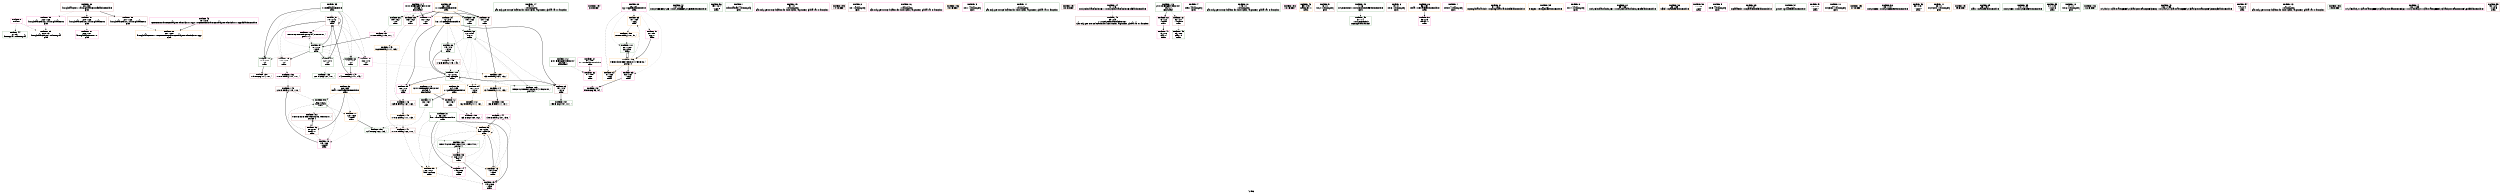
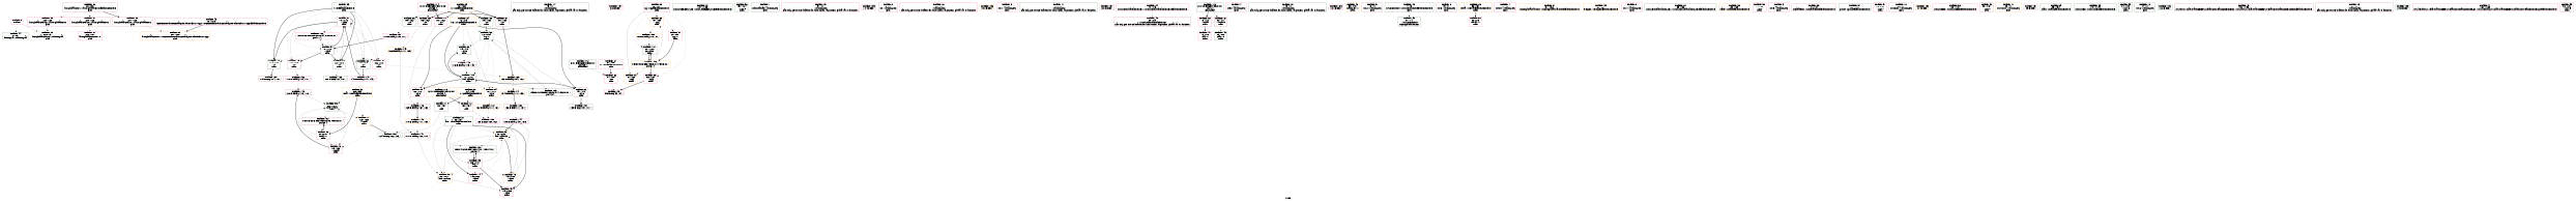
  digraph {
    label=SVFG
    node [color=deeppink shape=record]
    edge [arrowhead=diamond style=dashed]
    n1 [label="{NodeID: 0\nNullPtr}"]
    n2 [color=darkgreen label="{NodeID: 44\n2\<--3\ndummyVal\<--dummyVal\n}"]
    n3 [color=darkorange label="{NodeID: 89\n222\<--3\nllvm.global_ctors_2\<--dummyVal\nGlob }" style=dotted]
    n4 [color=brown label="{NodeID: 97\n70\<--142\ni\<--dec\nmain\n}"]
    n5 [color=darkgreen label="{NodeID: 78\n114\<--70\n\<--i\nmain\n}"]
    n6 [color=brown label="{NodeID: 79\n117\<--70\n\<--i\nmain\n}"]
    n7 [color=darkgreen label="{NodeID: 80\n127\<--70\n\<--i\nmain\n}"]
    n8 [label="{NodeID: 81\n132\<--70\n\<--i\nmain\n}"]
    n9 [color=darkgreen label="{NodeID: 82\n141\<--70\n\<--i\nmain\n}"]
    n10 [label="{NodeID: 162\nMR_18V_2 = PHI(MR_18V_4, MR_18V_1, )\npts\{71 \}\n}"]
    n11 [color=brown label="{NodeID: 158\n115 = cmp(114, 107, )\n}"]
    n12 [label="{NodeID: 152\n118 = Binary(111, 117, )\n}"]
    n13 [color=darkgreen label="{NodeID: 153\n128 = cmp(127, 107, )\n}"]
    n14 [color=darkorange label="{NodeID: 139\n133 = Binary(131, 132, )\n}"]
    n15 [label="{NodeID: 140\n142 = Binary(141, 143, )\n}"]
    n16 [color=darkgreen label="{NodeID: 94\n70\<--110\ni\<--sub\nmain\n}"]
    n17 [color=brown label="{NodeID: 148\n120 = Binary(119, 118, )\n}"]
    n18 [color=darkorange label="{NodeID: 141\n134 = Binary(111, 133, )\n}"]
    n19 [color=darkgreen label="{NodeID: 14\n75\<--1\n\<--dummyObj\nCan only get source location for instruction, argument, global var or function.}"]
    n20 [label="{NodeID: 194\n38 = PHI()\n}"]
    n21 [label="{NodeID: 28\n60\<--61\nqq\<--qq_field_insensitive\nmain\n}"]
    n22 [label="{NodeID: 63\n93\<--60\n\<--qq\nmain\n}"]
    n23 [color=darkorange label="{NodeID: 64\n97\<--60\n\<--qq\nmain\n}"]
    n24 [color=darkorange label="{NodeID: 65\n187\<--60\n\<--qq\nmain\n}"]
    n25 [label="{NodeID: 91\n60\<--91\nqq\<--\nmain\n}"]
    n26 [color=darkgreen label="{NodeID: 101\n60\<--188\nqq\<--inc\nmain\n}"]
    n27 [label="{NodeID: 157\n95 = cmp(93, 94, )\n}"]
    n28 [color=darkorange label="{NodeID: 150\n188 = Binary(187, 91, )\n}"]
    n29 [color=darkorange label="{NodeID: 159\nMR_8V_3 = PHI(MR_8V_4, MR_8V_2, )\npts\{61 \}\n}"]
    n30 [color=darkgreen label="{NodeID: 42\n184\<--185\n_ZNSolsEPFRSoS_E\<--_ZNSolsEPFRSoS_E_field_insensitive\n}"]
    n31 [color=brown label="{NodeID: 138\n136 = PHI(111, 134, )\n}"]
    n32 [label="{NodeID: 144\n138 = Binary(137, 136, )\n}"]
    n33 [color=darkgreen label="{NodeID: 56\n150\<--24\n\<--.str.6\nmain\n}"]
    n34 [label="{NodeID: 70\n167\<--62\n\<--n\nmain\n}"]
    n35 [color=brown label="{NodeID: 146\n169 = Binary(167, 168, )\n}"]
    n36 [color=darkorange label="{NodeID: 149\n170 = Binary(111, 169, )\n}"]
    n37 [color=brown label="{NodeID: 147\n171 = Binary(166, 170, )\n}"]
    n38 [color=darkorange label="{NodeID: 84\n161\<--72\n\<--i16\nmain\n}"]
    n39 [color=darkorange label="{NodeID: 142\n162 = Binary(111, 161, )\n}"]
    n40 [label="{NodeID: 155\n163 = cmp(160, 162, )\n}"]
    n41 [color=darkgreen label="{NodeID: 1\n7\<--1\n__dso_handle\<--dummyObj\nGlob }"]
    n42 [color=darkgreen label="{NodeID: 98\n72\<--154\ni16\<--\nmain\n}"]
    n43 [color=brown label="{NodeID: 83\n157\<--72\n\<--i16\nmain\n}"]
    n44 [label="{NodeID: 85\n168\<--72\n\<--i16\nmain\n}"]
    n45 [color=darkgreen label="{NodeID: 86\n175\<--72\n\<--i16\nmain\n}"]
    n46 [color=darkgreen label="{NodeID: 100\n72\<--176\ni16\<--dec29\nmain\n}"]
    n47 [color=darkgreen label="{NodeID: 163\nMR_20V_2 = PHI(MR_20V_4, MR_20V_1, )\npts\{73 \}\n}"]
    n48 [color=darkgreen label="{NodeID: 154\n158 = cmp(157, 107, )\n}"]
    n49 [color=brown label="{NodeID: 145\n176 = Binary(175, 143, )\n}"]
    n50 [label="{NodeID: 15\n91\<--1\n\<--dummyObj\nCan only get source location for instruction, argument, global var or function.}"]
    n51 [color=brown label="{NodeID: 195\n147 = PHI()\n}"]
    n52 [color=darkorange label="{NodeID: 29\n62\<--63\nn\<--n_field_insensitive\nmain\n}"]
    n53 [color=darkgreen label="{NodeID: 66\n109\<--62\n\<--n\nmain\n}"]
    n54 [color=brown label="{NodeID: 67\n131\<--62\n\<--n\nmain\n}"]
    n55 [color=darkgreen label="{NodeID: 68\n154\<--62\n\<--n\nmain\n}"]
    n56 [color=brown label="{NodeID: 69\n165\<--62\n\<--n\nmain\n}"]
    n57 [label="{NodeID: 151\n110 = Binary(109, 111, )\n}"]
    n58 [color=darkorange label="{NodeID: 143\n166 = Binary(111, 165, )\n}"]
    n59 [label="{NodeID: 43\n28\<--216\n_GLOBAL__sub_I_Gennady.Korotkevich_1_1.cpp\<--_GLOBAL__sub_I_Gennady.Korotkevich_1_1.cpp_field_insensitive\n}"]
    n60 [color=darkorange label="{NodeID: 88\n221\<--28\nllvm.global_ctors_1\<--_GLOBAL__sub_I_Gennady.Korotkevich_1_1.cpp\nGlob }"]
    n61 [color=brown label="{NodeID: 57\n220\<--26\nllvm.global_ctors_0\<--llvm.global_ctors\nGlob }"]
    n62 [label="{NodeID: 87\n220\<--27\nllvm.global_ctors_0\<--\nGlob }"]
    n63 [color=darkgreen label="{NodeID: 71\n122\<--64\n\<--p\nmain\n}"]
    n64 [color=darkgreen label="{NodeID: 156\n124 = cmp(122, 123, )\n}"]
    n65 [color=brown label="{NodeID: 2\n8\<--1\n.str\<--dummyObj\nGlob }"]
    n66 [color=darkorange label="{NodeID: 99\n66\<--171\nans\<--sub26\nmain\n}"]
    n67 [label="{NodeID: 75\n179\<--66\n\<--ans\nmain\n}"]
    n68 [color=darkgreen label="{NodeID: 160\nMR_14V_2 = PHI(MR_14V_7, MR_14V_1, )\npts\{67 \}\n}"]
    n69 [color=brown label="{NodeID: 93\n66\<--107\nans\<--\nmain\n}"]
    n70 [color=darkorange label="{NodeID: 73\n137\<--66\n\<--ans\nmain\n}"]
    n71 [label="{NodeID: 74\n146\<--66\n\<--ans\nmain\n}"]
    n72 [color=darkorange label="{NodeID: 96\n66\<--138\nans\<--add13\nmain\n}"]
    n73 [label="{NodeID: 16\n107\<--1\n\<--dummyObj\nCan only get source location for instruction, argument, global var or function.}"]
    n74 [color=darkorange label="{NodeID: 196\n151 = PHI()\n}"]
    n75 [color=darkorange label="{NodeID: 30\n64\<--65\np\<--p_field_insensitive\nmain\n}"]
    n76 [color=brown label="{NodeID: 72\n160\<--64\n\<--p\nmain\n}"]
    n77 [color=brown label="{NodeID: 58\n221\<--26\nllvm.global_ctors_1\<--llvm.global_ctors\nGlob }"]
    n78 [label="{NodeID: 3\n10\<--1\n.str.1\<--dummyObj\nGlob }"]
    n79 [color=darkgreen label="{NodeID: 17\n111\<--1\n\<--dummyObj\nCan only get source location for instruction, argument, global var or function.}"]
    n80 [color=brown label="{NodeID: 197\n180 = PHI()\n}"]
    n81 [color=darkgreen label="{NodeID: 31\n66\<--67\nans\<--ans_field_insensitive\nmain\n}"]
    n82 [color=brown label="{NodeID: 45\n39\<--40\n\<--_ZNSt8ios_base4InitD1Ev\nCan only get source location for instruction, argument, global var or function.}"]
    n83 [label="{NodeID: 59\n222\<--26\nllvm.global_ctors_2\<--llvm.global_ctors\nGlob }"]
    n84 [color=darkgreen label="{NodeID: 170\n2V_1 = ENCHI(MR_2V_0)\npts\{1 \}\nFun[main]}" style=double]
    n85 [label="{NodeID: 60\n76\<--12\n\<--stdin\nmain\n}"]
    n86 [color=brown label="{NodeID: 61\n82\<--17\n\<--stdout\nmain\n}"]
    n87 [label="{NodeID: 47\n79\<--76\ncall\<--\nmain\n}"]
    n88 [color=darkgreen label="{NodeID: 48\n85\<--82\ncall1\<--\nmain\n}"]
    n89 [label="{NodeID: 4\n12\<--1\nstdin\<--dummyObj\nGlob }"]
    n90 [color=darkgreen label="{NodeID: 18\n143\<--1\n\<--dummyObj\nCan only get source location for instruction, argument, global var or function.}"]
    n91 [label="{NodeID: 198\n181 = PHI()\n}"]
    n92 [color=darkorange label="{NodeID: 32\n68\<--69\ntotal\<--total_field_insensitive\nmain\n}"]
    n93 [label="{NodeID: 76\n119\<--68\n\<--total\nmain\n}"]
    n94 [color=darkorange label="{NodeID: 77\n123\<--68\n\<--total\nmain\n}"]
    n95 [color=brown label="{NodeID: 92\n68\<--107\ntotal\<--\nmain\n}"]
    n96 [color=darkgreen label="{NodeID: 95\n68\<--120\ntotal\<--add\nmain\n}"]
    n97 [color=brown label="{NodeID: 161\nMR_16V_2 = PHI(MR_16V_6, MR_16V_1, )\npts\{69 \}\n}"]
    n98 [color=darkorange label="{NodeID: 46\n55\<--75\nmain_ret\<--\nmain\n}"]
    n99 [color=brown label="{NodeID: 5\n13\<--1\n.str.2\<--dummyObj\nGlob }"]
    n100 [color=darkgreen label="{NodeID: 19\n4\<--6\n_ZStL8__ioinit\<--_ZStL8__ioinit_field_insensitive\nGlob }"]
    n101 [color=darkgreen label="{NodeID: 49\n37\<--4\n\<--_ZStL8__ioinit\n__cxx_global_var_init\n}"]
    n102 [color=darkgreen label="{NodeID: 33\n70\<--71\ni\<--i_field_insensitive\nmain\n}"]
    n103 [color=darkgreen label="{NodeID: 172\n6V_1 = ENCHI(MR_6V_0)\npts\{59 \}\nFun[main]}" style=double]
    n104 [label="{NodeID: 62\n94\<--58\n\<--tt\nmain\n}"]
    n105 [color=brown label="{NodeID: 6\n15\<--1\n.str.3\<--dummyObj\nGlob }"]
    n106 [color=brown label="{NodeID: 20\n26\<--30\nllvm.global_ctors\<--llvm.global_ctors_field_insensitive\nGlob }"]
    n107 [color=darkorange label="{NodeID: 34\n72\<--73\ni16\<--i16_field_insensitive\nmain\n}"]
    n108 [label="{NodeID: 90\n56\<--75\nretval\<--\nmain\n}"]
    n109 [label="{NodeID: 7\n17\<--1\nstdout\<--dummyObj\nGlob }"]
    n110 [color=darkorange label="{NodeID: 21\n31\<--32\n__cxx_global_var_init\<--__cxx_global_var_init_field_insensitive\n}"]
    n111 [color=darkorange label="{NodeID: 35\n80\<--81\nfreopen\<--freopen_field_insensitive\n}"]
    n112 [label="{NodeID: 174\n10V_1 = ENCHI(MR_10V_0)\npts\{63 \}\nFun[main]}" style=double]
    n113 [label="{NodeID: 8\n18\<--1\n.str.4\<--dummyObj\nGlob }"]
    n114 [color=darkgreen label="{NodeID: 22\n35\<--36\n_ZNSt8ios_base4InitC1Ev\<--_ZNSt8ios_base4InitC1Ev_field_insensitive\n}"]
    n115 [color=darkorange label="{NodeID: 36\n88\<--89\nscanf\<--scanf_field_insensitive\n}"]
    n116 [label="{NodeID: 50\n77\<--8\n\<--.str\nmain\n}"]
    n117 [color=darkorange label="{NodeID: 175\n12V_1 = ENCHI(MR_12V_0)\npts\{65 \}\nFun[main]}" style=double]
    n118 [label="{NodeID: 9\n20\<--1\n.str.5\<--dummyObj\nGlob }"]
    n119 [color=brown label="{NodeID: 23\n41\<--42\n__cxa_atexit\<--__cxa_atexit_field_insensitive\n}"]
    n120 [color=darkgreen label="{NodeID: 37\n100\<--101\nprintf\<--printf_field_insensitive\n}"]
    n121 [label="{NodeID: 51\n78\<--10\n\<--.str.1\nmain\n}"]
    n122 [color=brown label="{NodeID: 10\n22\<--1\n_ZSt3cin\<--dummyObj\nGlob }"]
    n123 [color=darkorange label="{NodeID: 190\n87 = PHI()\n}"]
    n124 [label="{NodeID: 24\n40\<--46\n_ZNSt8ios_base4InitD1Ev\<--_ZNSt8ios_base4InitD1Ev_field_insensitive\n}"]
    n125 [label="{NodeID: 38\n103\<--104\n_ZNSirsERx\<--_ZNSirsERx_field_insensitive\n}"]
    n126 [color=brown label="{NodeID: 52\n83\<--13\n\<--.str.2\nmain\n}"]
    n127 [color=darkorange label="{NodeID: 11\n23\<--1\n_ZSt4cout\<--dummyObj\nGlob }"]
    n128 [color=brown label="{NodeID: 191\n99 = PHI()\n}"]
    n129 [color=darkgreen label="{NodeID: 25\n53\<--54\nmain\<--main_field_insensitive\n}"]
    n130 [color=darkgreen label="{NodeID: 39\n148\<--149\n_ZNSolsEx\<--_ZNSolsEx_field_insensitive\n}"]
    n131 [color=darkgreen label="{NodeID: 53\n84\<--15\n\<--.str.3\nmain\n}"]
    n132 [color=darkgreen label="{NodeID: 12\n24\<--1\n.str.6\<--dummyObj\nGlob }"]
    n133 [color=darkgreen label="{NodeID: 192\n102 = PHI()\n}"]
    n134 [color=darkorange label="{NodeID: 26\n56\<--57\nretval\<--retval_field_insensitive\nmain\n}"]
    n135 [color=brown label="{NodeID: 40\n152\<--153\n_ZStlsISt11char_traitsIcEERSt13basic_ostreamIcT_ES5_PKc\<--_ZStlsISt11char_traitsIcEERSt13basic_ostreamIcT_ES5_PKc_field_insensitive\n}"]
-   n136 [label="{NodeID: 54\n86\<--18\n\<--.str.4\nmain\n}"]
    n137 [color=brown label="{NodeID: 13\n27\<--1\n\<--dummyObj\nCan only get source location for instruction, argument, global var or function.}"]
    n138 [color=darkgreen label="{NodeID: 193\n105 = PHI()\n}"]
    n139 [label="{NodeID: 27\n58\<--59\ntt\<--tt_field_insensitive\nmain\n}"]
    n140 [label="{NodeID: 41\n182\<--183\n_ZSt4endlIcSt11char_traitsIcEERSt13basic_ostreamIT_T0_ES6_\<--_ZSt4endlIcSt11char_traitsIcEERSt13basic_ostreamIT_T0_ES6__field_insensitive\n}"]
    n141 [color=brown label="{NodeID: 55\n98\<--20\n\<--.str.5\nmain\n}"]
    n1 -> n2
    n1 -> n3 [arrowhead=tee]
    n4 -> n4 [style=bold]
    n4 -> n5 [arrowhead=tee style=bold]
    n4 -> n6 [arrowhead=tee]
    n4 -> n7 [arrowhead=tee]
    n4 -> n8 [arrowhead=tee]
    n4 -> n9
    n4 -> n10
    n5 -> n11 [arrowhead=tee style=bold]
    n6 -> n12 [style=dotted]
    n7 -> n13 [arrowhead=tee style=dotted]
    n8 -> n14 [arrowhead=tee style=dotted]
    n9 -> n15 [arrowhead=tee style=bold]
    n10 -> n16
    n12 -> n17
    n14 -> n18 [style=dotted]
    n15 -> n4 [style=bold]
    n16 -> n4 [style=bold]
    n16 -> n5 [style=dotted]
    n16 -> n6 [style=bold]
    n16 -> n7 [arrowhead=tee style=bold]
    n16 -> n8 [style=dotted]
    n16 -> n9 [arrowhead=tee style=dotted]
    n16 -> n10 [arrowhead=tee style=dotted]
    n17 -> n96
    n18 -> n31 [style=bold]
    n21 -> n22 [style=dotted]
    n21 -> n23 [arrowhead=tee]
    n21 -> n24
    n21 -> n25 [style=dotted]
    n21 -> n26 [style=dotted]
    n22 -> n27 [style=bold]
    n24 -> n28
    n25 -> n29 [style=bold]
    n26 -> n29 [style=bold]
    n28 -> n26 [style=dotted]
    n29 -> n22 [arrowhead=tee style=bold]
    n29 -> n23 [arrowhead=tee]
    n29 -> n24
    n29 -> n26 [arrowhead=tee style=bold]
    n31 -> n32 [arrowhead=tee style=dotted]
    n32 -> n72 [arrowhead=tee style=bold]
    n34 -> n35 [arrowhead=tee]
    n35 -> n36 [style=bold]
    n36 -> n37 [style=dotted]
    n37 -> n66
    n37 -> n68 [arrowhead=tee style=dotted]
    n38 -> n39 [arrowhead=tee]
    n39 -> n40 [style=dotted]
    n42 -> n38 [arrowhead=tee style=dotted]
    n42 -> n43
    n42 -> n44 [arrowhead=tee style=dotted]
    n42 -> n45 [arrowhead=tee]
    n42 -> n46 [style=dotted]
    n42 -> n47 [arrowhead=tee style=dotted]
    n43 -> n48 [style=bold]
    n44 -> n35 [style=dotted]
    n45 -> n49 [style=dotted]
    n46 -> n38 [arrowhead=tee style=dotted]
    n46 -> n43 [arrowhead=tee style=bold]
    n46 -> n44 [arrowhead=tee style=bold]
    n46 -> n45 [arrowhead=tee style=bold]
    n46 -> n46 [style=dotted]
    n46 -> n47
    n47 -> n42 [arrowhead=tee]
    n49 -> n46
    n52 -> n34 [arrowhead=tee style=bold]
    n52 -> n53 [arrowhead=tee]
    n52 -> n54 [arrowhead=tee style=bold]
    n52 -> n55 [arrowhead=tee style=bold]
    n52 -> n56 [style=bold]
    n53 -> n57 [style=dotted]
    n54 -> n14 [arrowhead=tee style=bold]
    n55 -> n42 [arrowhead=tee style=bold]
    n56 -> n58 [arrowhead=tee]
    n57 -> n16 [style=bold]
    n58 -> n37
    n59 -> n60 [arrowhead=tee style=bold]
    n61 -> n62 [arrowhead=tee]
    n63 -> n64
    n66 -> n67 [arrowhead=tee]
    n68 -> n69 [style=bold]
    n69 -> n66 [arrowhead=tee style=dotted]
    n69 -> n67 [style=bold]
    n69 -> n68 [style=bold]
    n69 -> n70 [style=dotted]
    n69 -> n71 [arrowhead=tee style=dotted]
    n69 -> n72 [arrowhead=tee]
    n70 -> n32 [arrowhead=tee]
    n72 -> n66 [arrowhead=tee]
    n72 -> n67 [style=dotted]
    n72 -> n68 [arrowhead=tee style=dotted]
    n72 -> n70 [arrowhead=tee style=bold]
    n72 -> n71 [arrowhead=tee style=dotted]
    n72 -> n72
    n75 -> n63 [arrowhead=tee style=bold]
    n75 -> n76 [style=dotted]
    n76 -> n40
    n77 -> n60 [arrowhead=tee]
    n81 -> n66
    n81 -> n67 [arrowhead=tee style=bold]
    n81 -> n69 [arrowhead=tee]
    n81 -> n70 [arrowhead=tee]
    n81 -> n71 [style=bold]
    n81 -> n72 [arrowhead=tee]
    n83 -> n3
    n84 -> n85 [style=bold]
    n84 -> n86
    n85 -> n87 [style=bold]
    n86 -> n88 [arrowhead=tee]
    n92 -> n93 [style=dotted]
    n92 -> n94 [style=dotted]
    n92 -> n95 [arrowhead=tee style=bold]
    n92 -> n96 [style=dotted]
    n93 -> n17 [arrowhead=tee style=bold]
    n94 -> n64 [arrowhead=tee style=bold]
    n95 -> n93 [arrowhead=tee]
    n95 -> n96
    n95 -> n97 [style=bold]
    n96 -> n93
    n96 -> n94
    n96 -> n96 [arrowhead=tee]
    n96 -> n97 [arrowhead=tee style=dotted]
    n97 -> n95 [style=dotted]
    n100 -> n101
    n102 -> n4 [arrowhead=tee style=dotted]
    n102 -> n5 [style=bold]
    n102 -> n6 [arrowhead=tee style=dotted]
    n102 -> n7 [arrowhead=tee style=bold]
    n102 -> n8
    n102 -> n9
    n102 -> n16 [arrowhead=tee style=dotted]
    n103 -> n104
    n104 -> n27 [arrowhead=tee style=dotted]
    n106 -> n61
    n106 -> n77 [arrowhead=tee style=bold]
    n106 -> n83 [arrowhead=tee style=dotted]
    n107 -> n38 [arrowhead=tee]
    n107 -> n42 [arrowhead=tee style=dotted]
    n107 -> n43 [arrowhead=tee style=bold]
    n107 -> n44 [arrowhead=tee style=bold]
    n107 -> n45 [style=dotted]
    n107 -> n46 [arrowhead=tee style=bold]
    n112 -> n34 [style=bold]
    n112 -> n53 [style=dotted]
    n112 -> n54 [style=bold]
    n112 -> n55 [arrowhead=tee style=dotted]
    n112 -> n56
    n117 -> n63 [arrowhead=tee style=dotted]
    n117 -> n76 [style=bold]
    n124 -> n82 [arrowhead=tee]
    n134 -> n108 [style=bold]
    n139 -> n104 [style=bold]
  }
